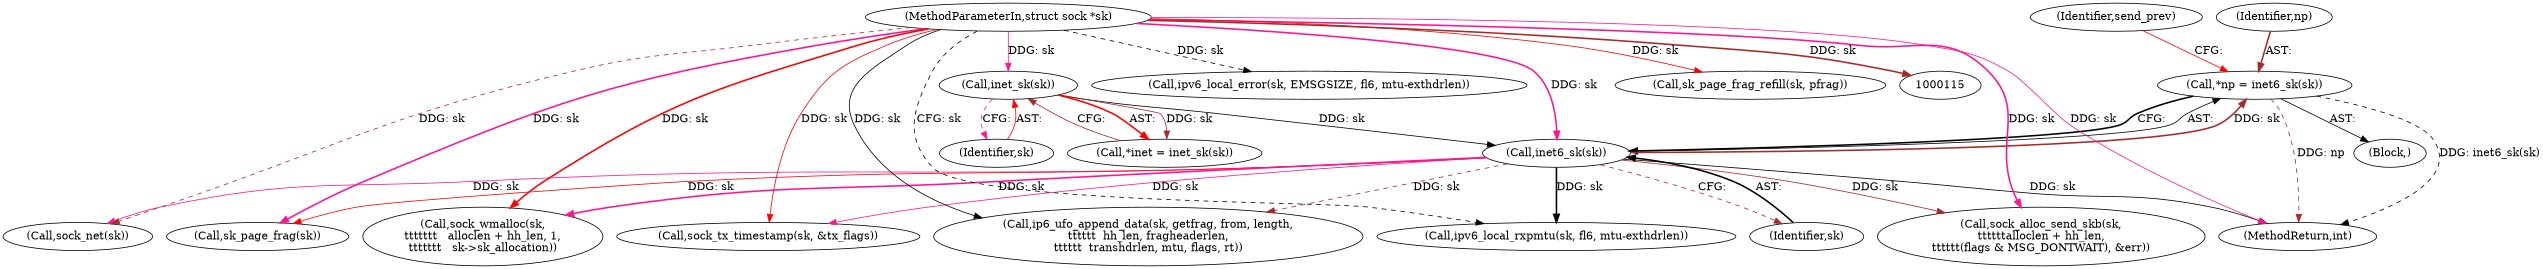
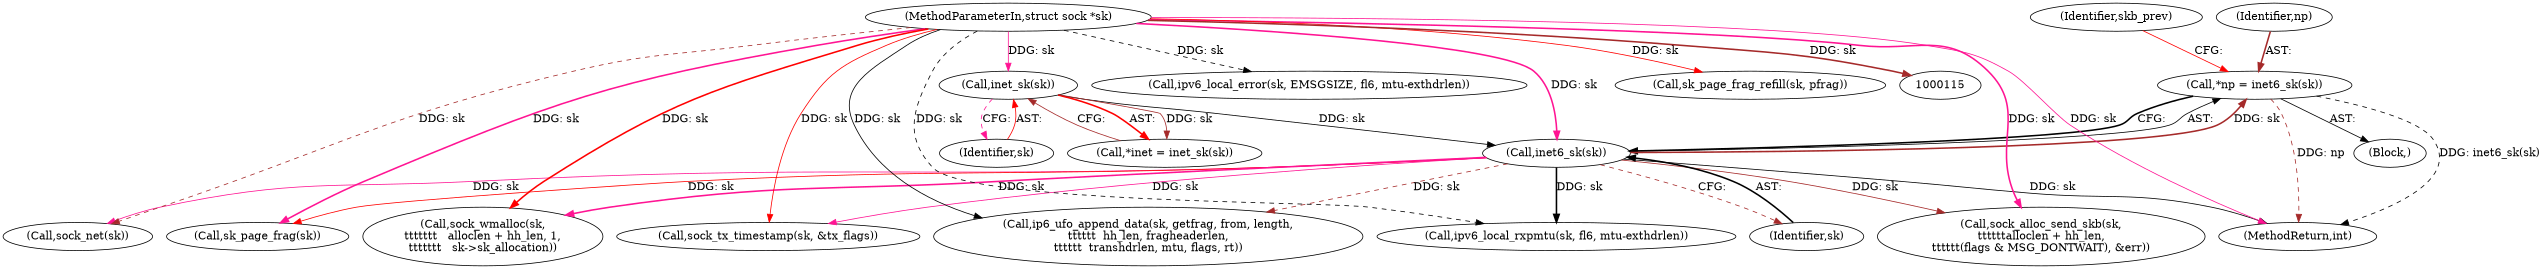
  digraph {
    fontname="DejaVu Serif"
    node [fontname="DejaVu Serif"]
    edge [color=black fontname="DejaVu Serif" style=solid]
    n1 [label="(Call,*np = inet6_sk(sk))"]
    n2 [label="(Call,inet6_sk(sk))"]
    n3 [label="(MethodReturn,int)"]
    n4 [label="(Block,)"]
    n5 [label="(Call,sock_net(sk))"]
    n6 [label="(Call,sk_page_frag(sk))"]
    n7 [label="(Call,sock_wmalloc(sk,\n\t\t\t\t\t\t\t   alloclen + hh_len, 1,\n\t\t\t\t\t\t\t   sk->sk_allocation))"]
    n8 [label="(Call,sock_tx_timestamp(sk, &tx_flags))"]
    n9 [label="(Call,ip6_ufo_append_data(sk, getfrag, from, length,\n\t\t\t\t\t\t  hh_len, fragheaderlen,\n\t\t\t\t\t\t  transhdrlen, mtu, flags, rt))"]
    n10 [label="(Call,ipv6_local_rxpmtu(sk, fl6, mtu-exthdrlen))"]
    n11 [label="(Identifier,sk)"]
    n12 [label="(Call,sock_alloc_send_skb(sk,\n\t\t\t\t\t\talloclen + hh_len,\n\t\t\t\t\t\t(flags & MSG_DONTWAIT), &err))"]
    n13 [label="(Call,ipv6_local_error(sk, EMSGSIZE, fl6, mtu-exthdrlen))"]
    n14 [label="(Call,inet_sk(sk))"]
    n15 [label="(Identifier,sk)"]
    n16 [label="(Call,*inet = inet_sk(sk))"]
    n17 [label="(MethodParameterIn,struct sock *sk)"]
    n18 [label="(Call,sk_page_frag_refill(sk, pfrag))"]
    1000115
    n20 [label="(Identifier,np)"]
-   n21 [label="(Identifier,send_prev)"]
+   n21 [label="(Identifier,skb_prev)"]
    n1 -> n2 [label="CFG: " style=bold]
    n1 -> n3 [color=brown label="DDG: np" style=dashed]
    n1 -> n3 [label="DDG: inet6_sk(sk)" style=dashed]
    n1 -> n4 [label="AST: "]
    n2 -> n1 [label="AST: "]
    n2 -> n1 [color=brown label="DDG: sk" style=bold]
    n2 -> n3 [label="DDG: sk"]
    n2 -> n5 [color=deeppink label="DDG: sk"]
    n2 -> n6 [color=red label="DDG: sk"]
    n2 -> n7 [color=deeppink label="DDG: sk" style=bold]
    n2 -> n8 [color=deeppink label="DDG: sk"]
    n2 -> n9 [color=brown label="DDG: sk" style=dashed]
    n2 -> n10 [label="DDG: sk" style=bold]
    n2 -> n11 [color=brown label="CFG: " style=dashed]
    n2 -> n12 [color=brown label="DDG: sk"]
    n11 -> n2 [label="AST: " style=bold]
    n14 -> n2 [label="DDG: sk"]
    n14 -> n15 [color=deeppink label="CFG: " style=dashed]
    n14 -> n16 [color=red label="AST: " style=bold]
    n14 -> n16 [color=brown label="DDG: sk"]
    n15 -> n14 [color=red label="AST: "]
    n16 -> n14 [color=brown label="CFG: "]
    n17 -> n2 [color=deeppink label="DDG: sk" style=bold]
    n17 -> n3 [color=deeppink label="DDG: sk"]
    n17 -> n5 [color=brown label="DDG: sk" style=dashed]
    n17 -> n6 [color=deeppink label="DDG: sk" style=bold]
    n17 -> n7 [color=red label="DDG: sk" style=bold]
    n17 -> n8 [color=red label="DDG: sk"]
    n17 -> n9 [label="DDG: sk"]
-   n17 -> n10 [label="CFG: sk" style=dashed]
+   n17 -> n10 [label="DDG: sk" style=dashed]
    n17 -> n12 [color=deeppink label="DDG: sk" style=bold]
    n17 -> n13 [label="DDG: sk" style=dashed]
    n17 -> n14 [color=deeppink label="DDG: sk"]
    n17 -> n18 [color=red label="DDG: sk"]
    n17 -> 1000115 [color=brown label="DDG: sk" style=bold]
    n20 -> n1 [color=brown label="AST: " style=bold]
    n21 -> n1 [color=red label="CFG: "]
  }
